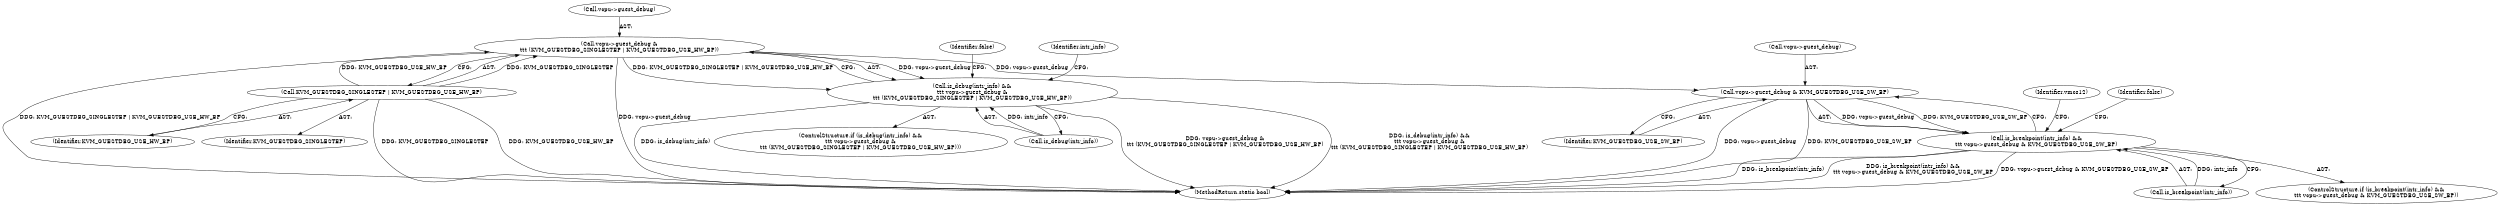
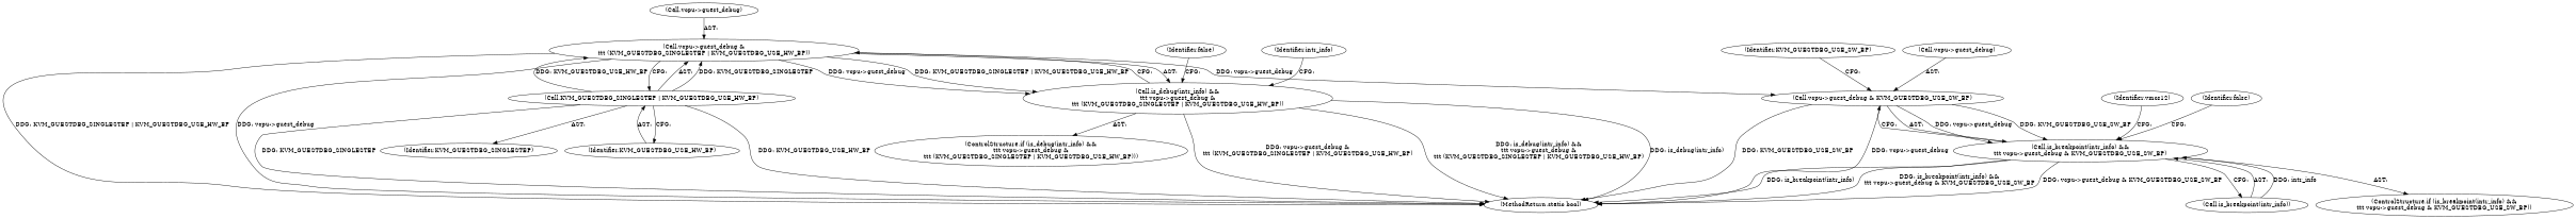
  digraph {
    n1 [label="(Call,vcpu->guest_debug &\n\t\t\t (KVM_GUESTDBG_SINGLESTEP | KVM_GUESTDBG_USE_HW_BP))"]
    n2 [label="(Call,KVM_GUESTDBG_SINGLESTEP | KVM_GUESTDBG_USE_HW_BP)"]
    n3 [label="(Call,is_debug(intr_info) &&\n\t\t\t vcpu->guest_debug &\n\t\t\t (KVM_GUESTDBG_SINGLESTEP | KVM_GUESTDBG_USE_HW_BP))"]
    n4 [label="(Call,vcpu->guest_debug & KVM_GUESTDBG_USE_SW_BP)"]
    n5 [label="(MethodReturn,static bool)"]
    n6 [label="(Identifier,KVM_GUESTDBG_USE_HW_BP)"]
    n7 [label="(Identifier,KVM_GUESTDBG_SINGLESTEP)"]
    n8 [label="(ControlStructure,if (is_debug(intr_info) &&\n\t\t\t vcpu->guest_debug &\n\t\t\t (KVM_GUESTDBG_SINGLESTEP | KVM_GUESTDBG_USE_HW_BP)))"]
-   n9 [label="(Call,is_debug(intr_info))"]
    n10 [label="(Call,is_breakpoint(intr_info) &&\n\t\t\t vcpu->guest_debug & KVM_GUESTDBG_USE_SW_BP)"]
    n11 [label="(Identifier,KVM_GUESTDBG_USE_SW_BP)"]
    n12 [label="(Call,is_breakpoint(intr_info))"]
    n13 [label="(ControlStructure,if (is_breakpoint(intr_info) &&\n\t\t\t vcpu->guest_debug & KVM_GUESTDBG_USE_SW_BP))"]
    n14 [label="(Identifier,false)"]
    n15 [label="(Call,vcpu->guest_debug)"]
    n16 [label="(Identifier,vmcs12)"]
    n17 [label="(Identifier,intr_info)"]
    n18 [label="(Call,vcpu->guest_debug)"]
    n19 [label="(Identifier,false)"]
    n1 -> n2 [label="CFG: "]
    n1 -> n3 [label="AST: "]
    n1 -> n3 [label="DDG: vcpu->guest_debug"]
    n1 -> n3 [label="DDG: KVM_GUESTDBG_SINGLESTEP | KVM_GUESTDBG_USE_HW_BP"]
    n1 -> n4 [label="DDG: vcpu->guest_debug"]
    n1 -> n5 [label="DDG: KVM_GUESTDBG_SINGLESTEP | KVM_GUESTDBG_USE_HW_BP"]
    n1 -> n5 [label="DDG: vcpu->guest_debug"]
    n2 -> n1 [label="AST: "]
    n2 -> n1 [label="DDG: KVM_GUESTDBG_SINGLESTEP"]
    n2 -> n1 [label="DDG: KVM_GUESTDBG_USE_HW_BP"]
    n2 -> n5 [label="DDG: KVM_GUESTDBG_USE_HW_BP"]
    n2 -> n5 [label="DDG: KVM_GUESTDBG_SINGLESTEP"]
    n2 -> n6 [label="CFG: "]
    n2 -> n7 [label="AST: "]
    n3 -> n1 [label="CFG: "]
    n3 -> n5 [label="DDG: is_debug(intr_info) &&\n\t\t\t vcpu->guest_debug &\n\t\t\t (KVM_GUESTDBG_SINGLESTEP | KVM_GUESTDBG_USE_HW_BP)"]
    n3 -> n5 [label="DDG: is_debug(intr_info)"]
    n3 -> n5 [label="DDG: vcpu->guest_debug &\n\t\t\t (KVM_GUESTDBG_SINGLESTEP | KVM_GUESTDBG_USE_HW_BP)"]
    n3 -> n8 [label="AST: "]
-   n3 -> n9 [label="CFG: "]
    n4 -> n5 [label="DDG: vcpu->guest_debug"]
    n4 -> n5 [label="DDG: KVM_GUESTDBG_USE_SW_BP"]
    n4 -> n10 [label="AST: "]
    n4 -> n10 [label="DDG: vcpu->guest_debug"]
    n4 -> n10 [label="DDG: KVM_GUESTDBG_USE_SW_BP"]
-   n4 -> n11 [label="CFG: "]
    n6 -> n2 [label="AST: "]
-   n9 -> n3 [label="AST: "]
-   n9 -> n3 [label="DDG: intr_info"]
    n10 -> n4 [label="CFG: "]
    n10 -> n5 [label="DDG: is_breakpoint(intr_info)"]
    n10 -> n5 [label="DDG: is_breakpoint(intr_info) &&\n\t\t\t vcpu->guest_debug & KVM_GUESTDBG_USE_SW_BP"]
    n10 -> n5 [label="DDG: vcpu->guest_debug & KVM_GUESTDBG_USE_SW_BP"]
    n10 -> n12 [label="CFG: "]
    n10 -> n13 [label="AST: "]
-   n11 -> n4 [label="AST: "]
+   n11 -> n4 [label="CFG: "]
    n12 -> n10 [label="AST: "]
    n12 -> n10 [label="DDG: intr_info"]
    n14 -> n3 [label="CFG: "]
    n15 -> n4 [label="AST: "]
    n16 -> n10 [label="CFG: "]
    n17 -> n3 [label="CFG: "]
    n18 -> n1 [label="AST: "]
    n19 -> n10 [label="CFG: "]
  }
